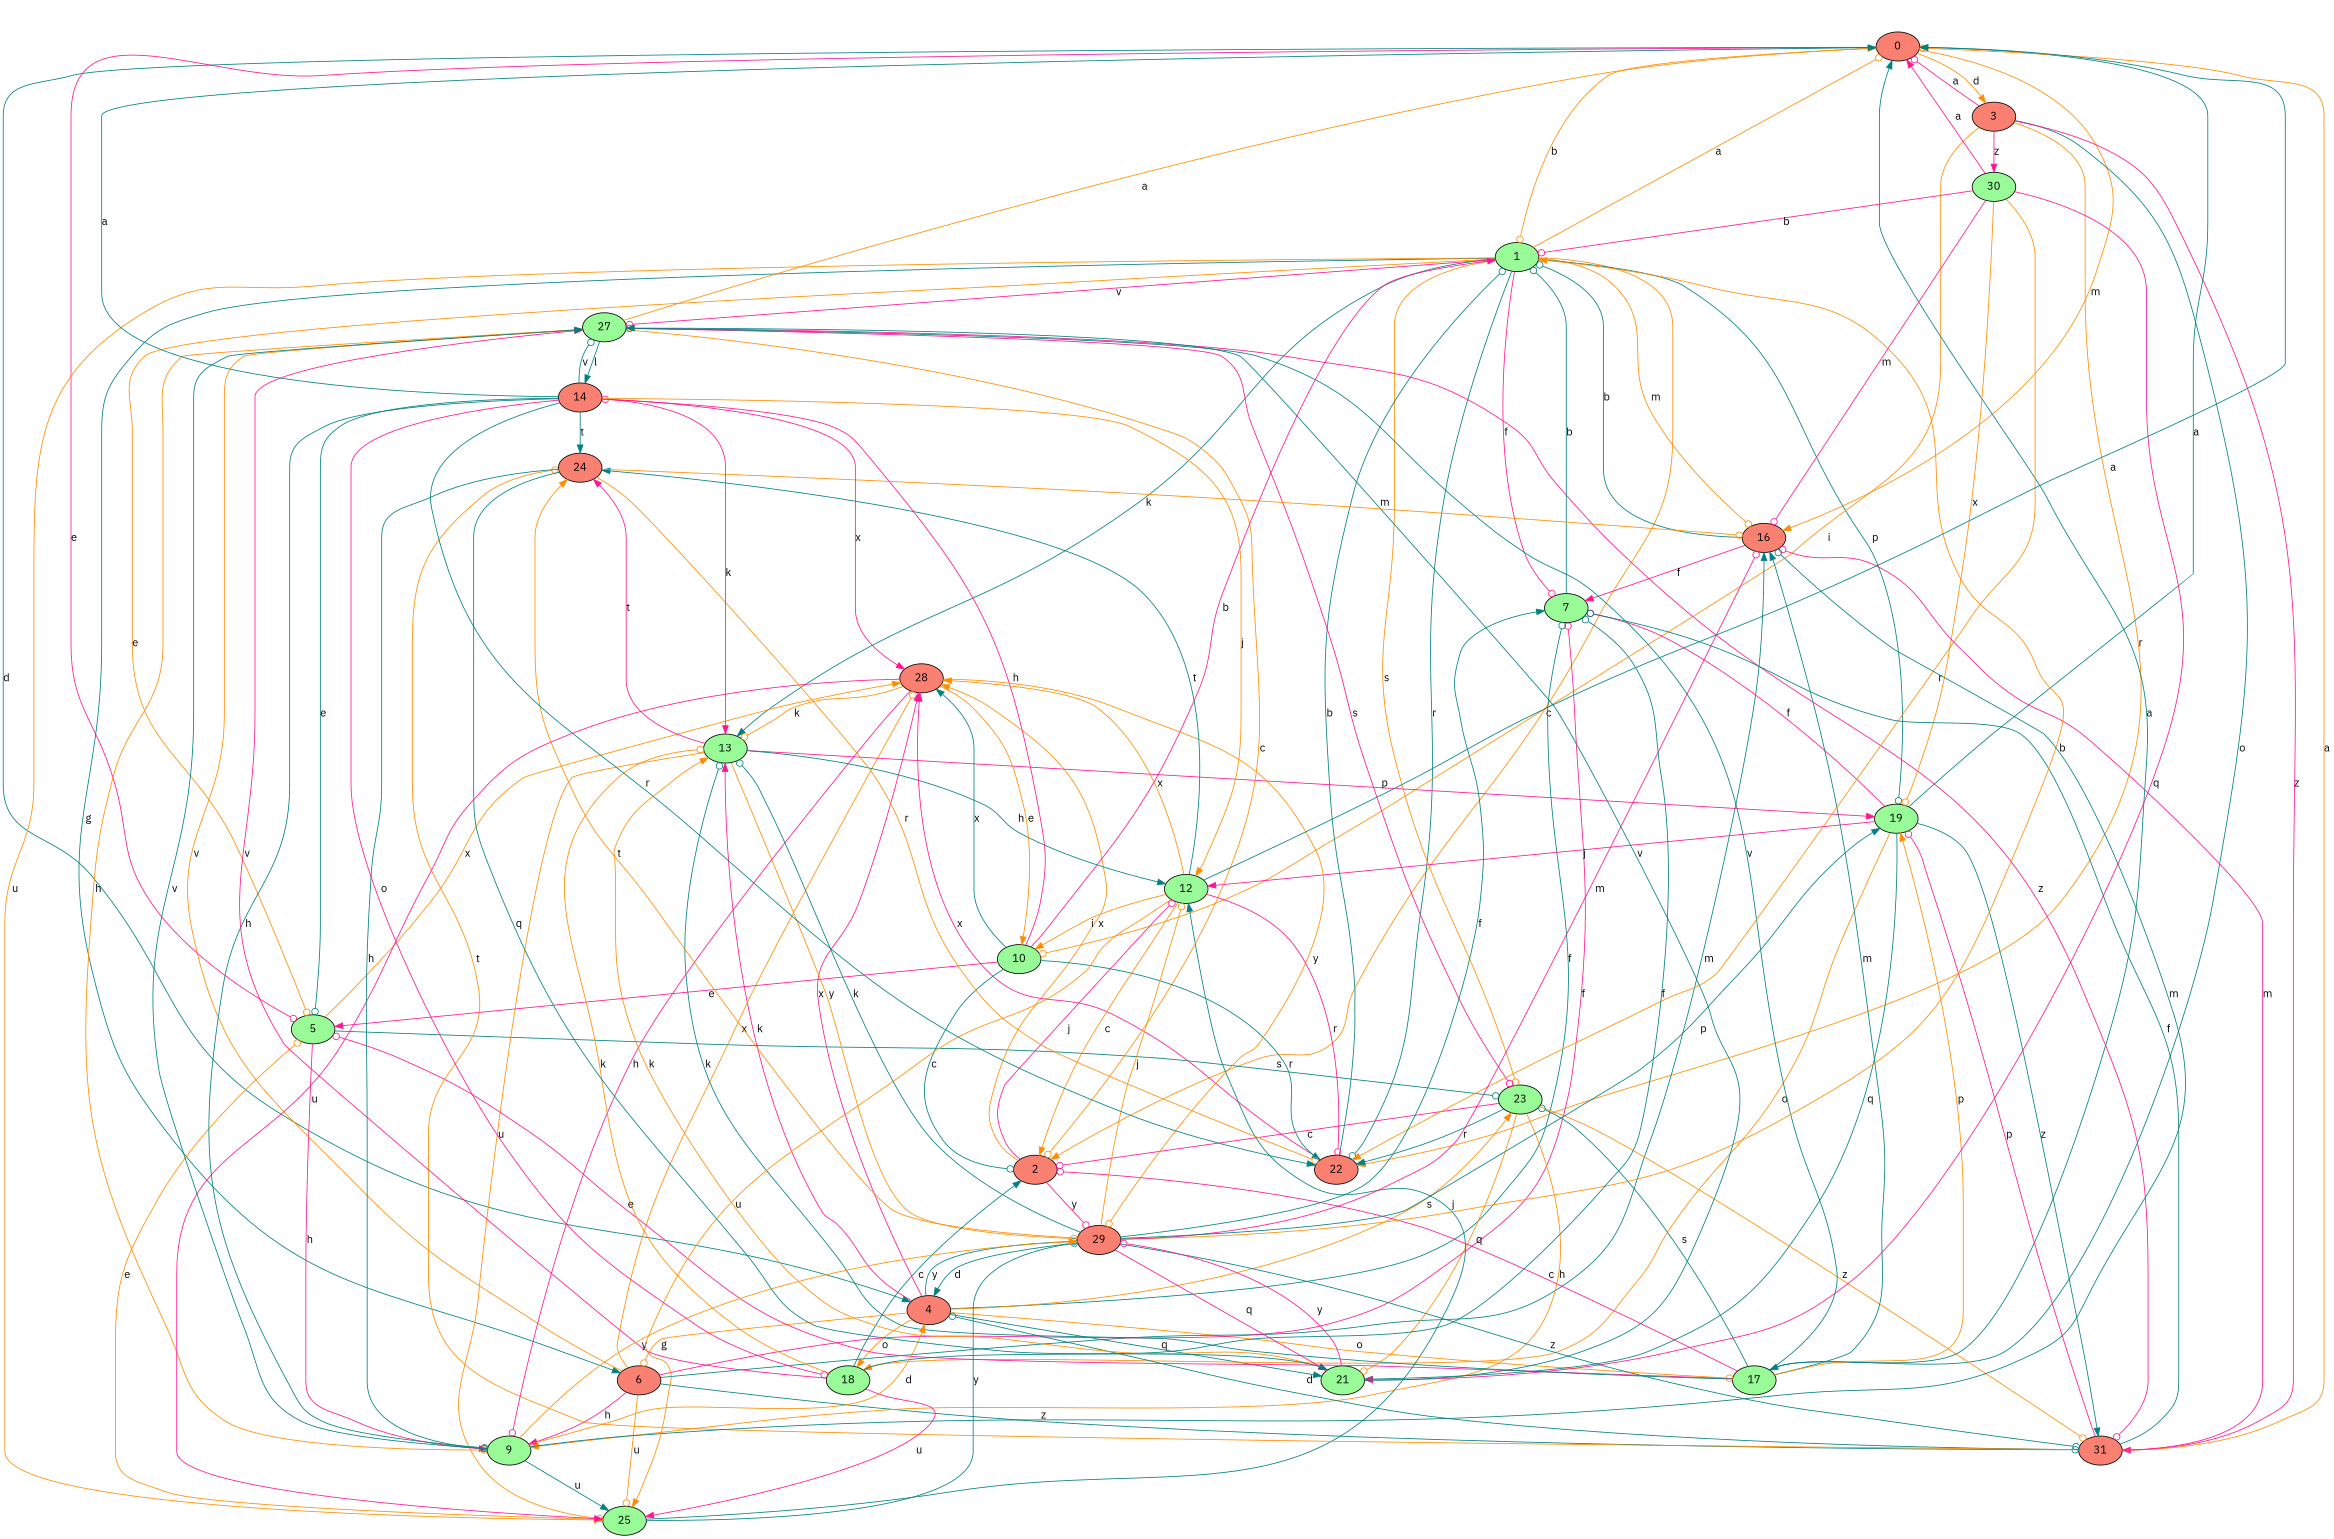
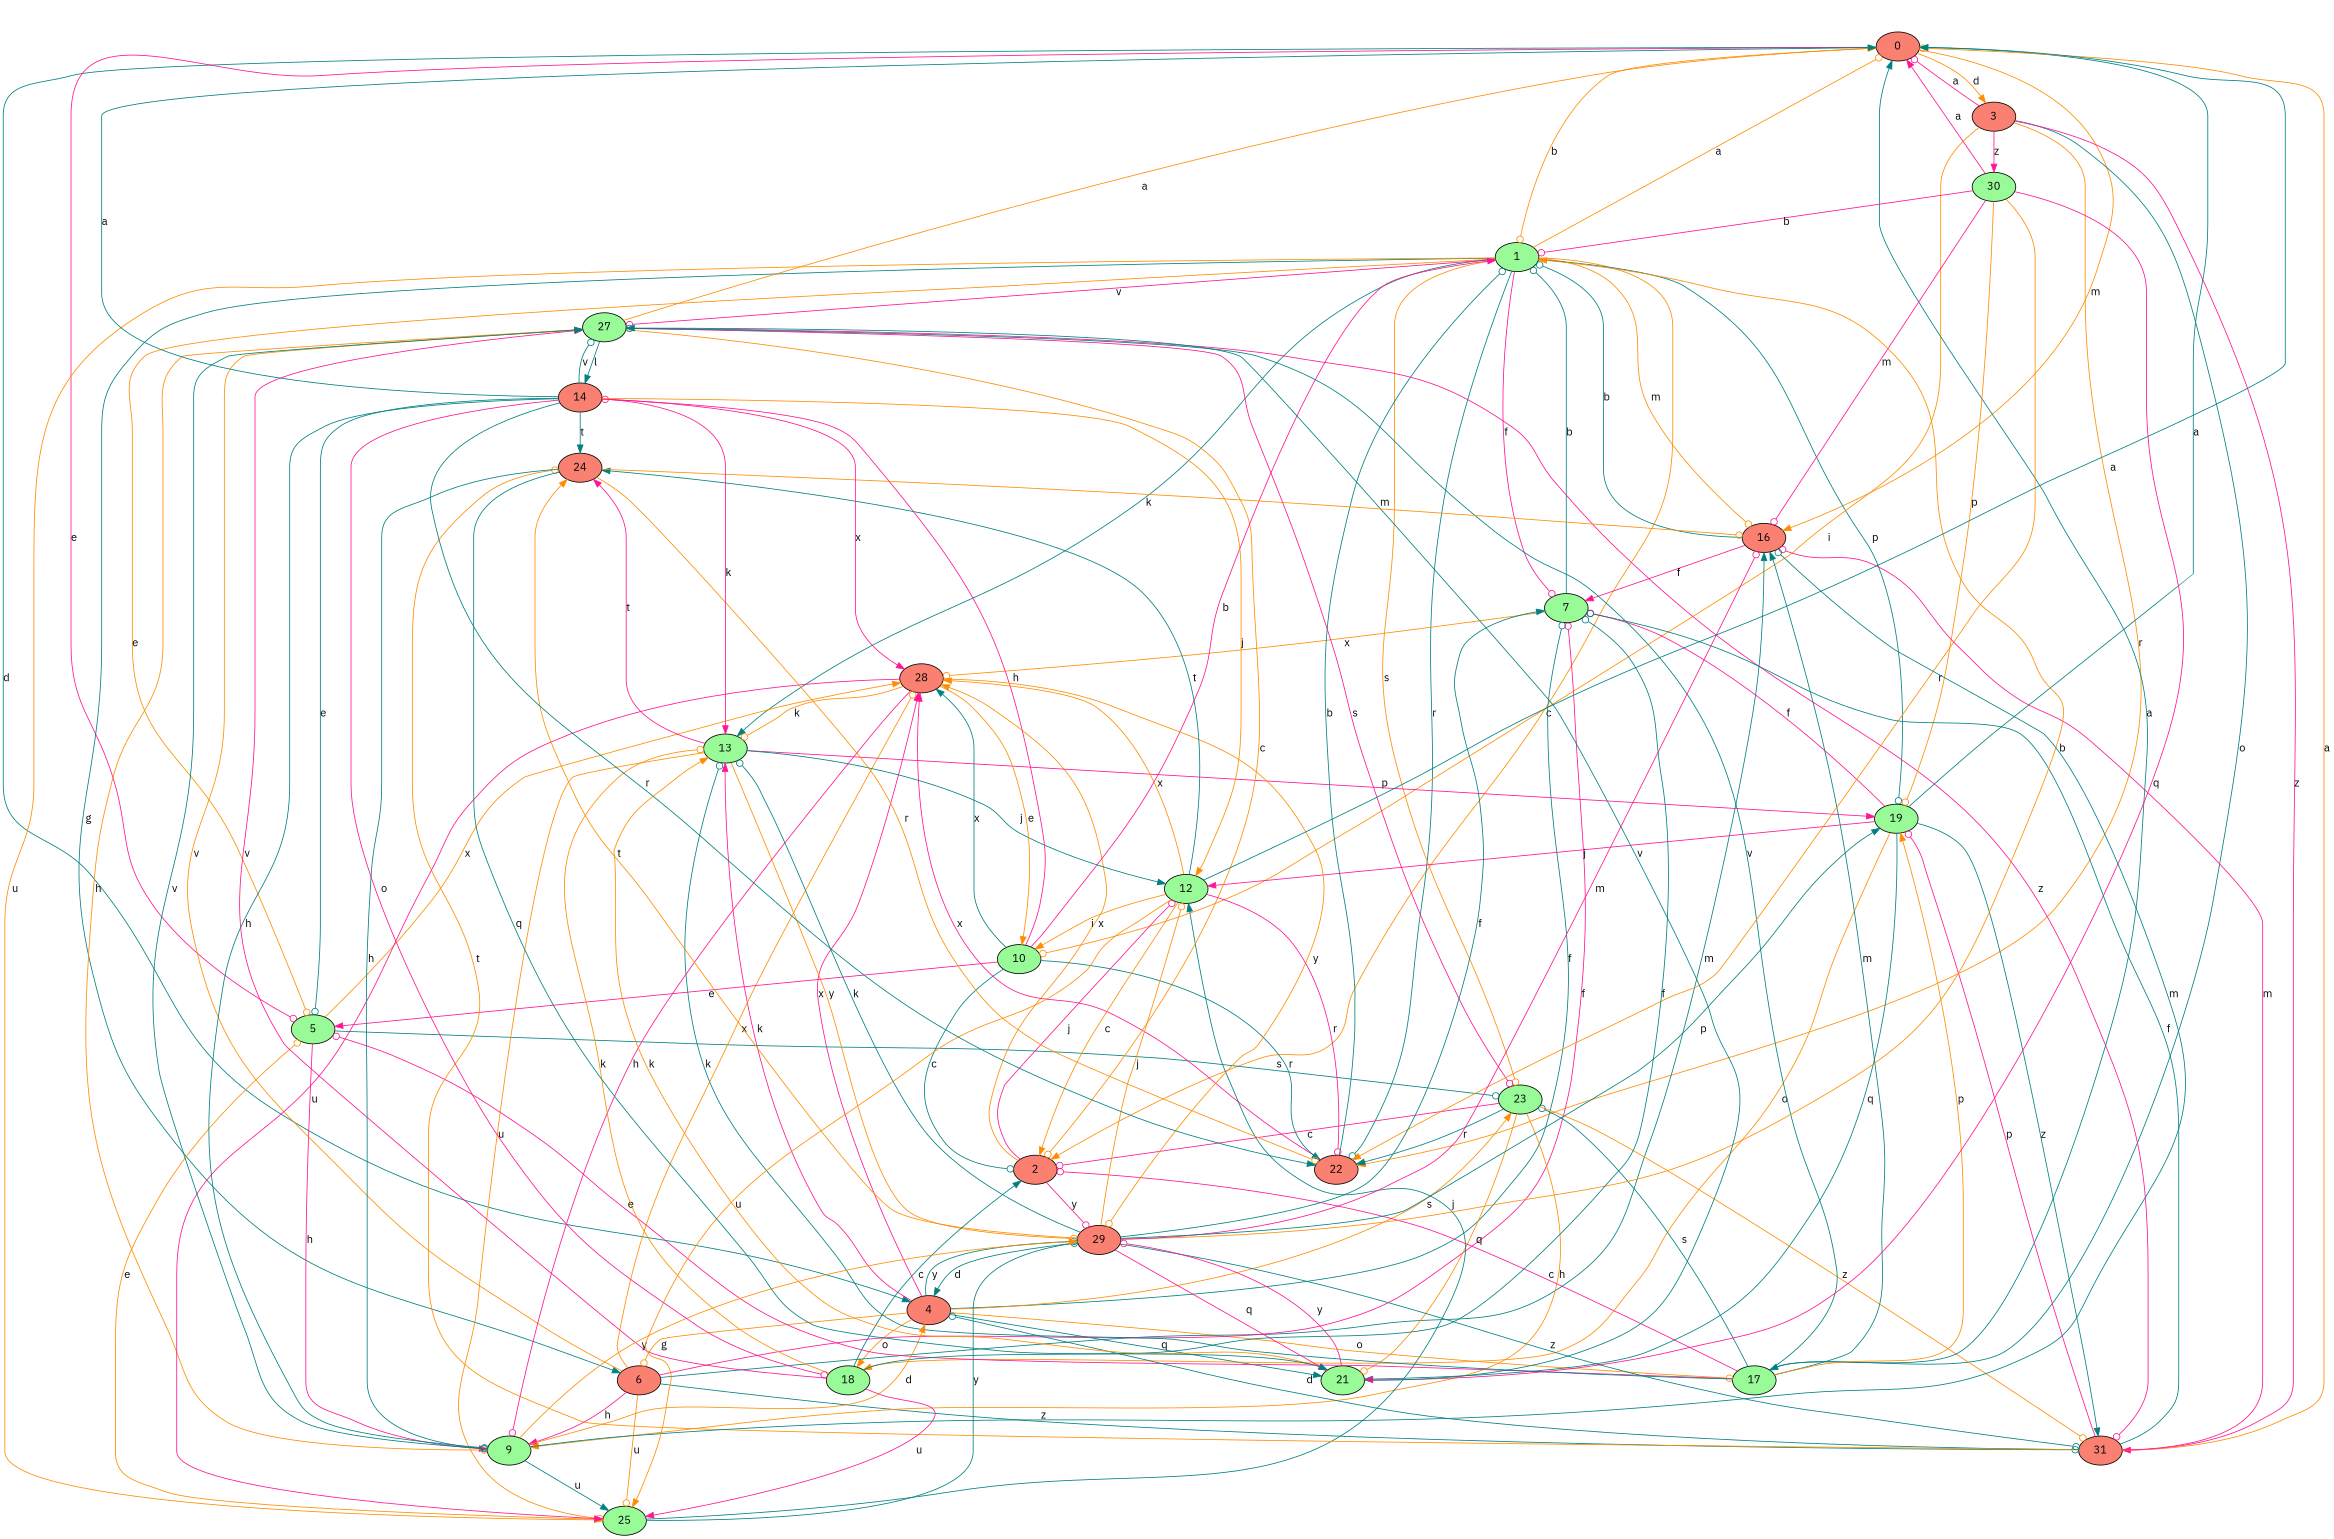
  strict digraph {
    fontname="IBM Plex Sans"
    node [fillcolor=palegreen fontname="IBM Plex Sans" style=filled]
    edge [arrowhead=normal color=teal fontname="IBM Plex Sans"]
    0 [fillcolor=salmon]
    1
    3 [fillcolor=salmon]
    4 [fillcolor=salmon]
    5
    16 [fillcolor=salmon]
    2 [fillcolor=salmon]
    7
    n9 [fillcolor=salmon label=6]
    13
    19
    22 [fillcolor=salmon]
    23
    25
    27
    10
    17
    30
    31 [fillcolor=salmon]
    28 [fillcolor=salmon]
    29 [fillcolor=salmon]
    18
    21
    9
    12
    24 [fillcolor=salmon]
    14 [fillcolor=salmon]
    0 -> 1 [arrowhead=odot color=darkorange label=b]
    0 -> 3 [color=darkorange label=d]
    0 -> 4 [label=d]
    0 -> 5 [arrowhead=odot color=deeppink label=e]
    0 -> 16 [color=darkorange label=m]
    1 -> 0 [arrowhead=odot color=darkorange label=a]
    1 -> 5 [arrowhead=odot color=darkorange label=e]
    1 -> 16 [arrowhead=odot color=darkorange label=m]
    1 -> 2 [color=darkorange label=c]
    1 -> 7 [arrowhead=odot color=deeppink label=f]
    1 -> n9 [label=g]
    1 -> 13 [label=k]
    1 -> 19 [arrowhead=odot label=p]
    1 -> 22 [arrowhead=odot label=r]
    1 -> 23 [arrowhead=odot color=darkorange label=s]
    1 -> 25 [color=darkorange label=u]
    1 -> 27 [arrowhead=odot color=deeppink label=v]
    3 -> 0 [arrowhead=odot color=deeppink label=a]
    3 -> 22 [color=darkorange label=r]
    3 -> 10 [arrowhead=odot color=darkorange label=i]
    3 -> 17 [label=o]
    3 -> 30 [color=deeppink label=z]
    3 -> 31 [color=deeppink label=z]
    4 -> 7 [arrowhead=odot label=f]
    4 -> n9 [arrowhead=odot color=darkorange label=g]
    4 -> 13 [color=deeppink label=k]
    4 -> 23 [color=darkorange label=s]
    4 -> 17 [arrowhead=odot color=darkorange label=o]
    4 -> 28 [color=deeppink label=x]
    4 -> 29 [arrowhead=odot label=y]
    4 -> 18 [color=darkorange label=o]
    4 -> 21 [label=q]
    5 -> 23 [arrowhead=odot label=s]
    5 -> 28 [color=darkorange label=x]
    5 -> 9 [color=deeppink label=h]
    16 -> 1 [arrowhead=odot label=b]
    16 -> 7 [color=deeppink label=f]
    2 -> 28 [color=darkorange label=x]
    2 -> 29 [arrowhead=odot color=deeppink label=y]
    2 -> 12 [arrowhead=odot color=deeppink label=j]
    7 -> 1 [arrowhead=odot label=b]
+   7 -> 28 [arrowhead=odot color=darkorange label=x]
    n9 -> 16 [label=m]
    n9 -> 7 [arrowhead=odot color=deeppink label=f]
    n9 -> 25 [arrowhead=odot color=darkorange label=u]
    n9 -> 27 [color=darkorange label=v]
    n9 -> 31 [arrowhead=odot label=z]
    n9 -> 28 [arrowhead=odot color=darkorange label=x]
    n9 -> 9 [color=deeppink label=h]
    13 -> 19 [color=deeppink label=p]
    13 -> 25 [arrowhead=odot color=darkorange label=u]
    13 -> 29 [arrowhead=odot color=darkorange label=y]
-   13 -> 12 [label=h]
+   13 -> 12 [label=j]
    13 -> 24 [color=deeppink label=t]
    19 -> 0 [label=a]
    19 -> 7 [arrowhead=odot color=deeppink label=f]
    19 -> 31 [label=z]
    19 -> 18 [color=darkorange label=o]
    19 -> 21 [label=q]
    19 -> 12 [color=deeppink label=j]
    22 -> 1 [arrowhead=odot label=b]
    22 -> 28 [color=deeppink label=x]
    23 -> 2 [arrowhead=odot color=deeppink label=c]
    23 -> 22 [label=r]
    23 -> 31 [arrowhead=odot color=darkorange label=z]
    23 -> 21 [arrowhead=odot color=darkorange label=q]
    23 -> 9 [color=darkorange label=h]
    25 -> 5 [arrowhead=odot color=darkorange label=e]
    25 -> 29 [arrowhead=odot label=y]
    25 -> 12 [label=j]
    27 -> 0 [color=darkorange label=a]
    27 -> 2 [arrowhead=odot color=darkorange label=c]
    27 -> 23 [arrowhead=odot color=deeppink label=s]
    27 -> 31 [arrowhead=odot color=deeppink label=z]
    27 -> 9 [arrowhead=odot color=darkorange label=h]
    27 -> 14 [label=l]
    10 -> 1 [color=deeppink label=b]
    10 -> 5 [color=deeppink label=e]
    10 -> 2 [arrowhead=odot label=c]
    10 -> 22 [label=r]
    10 -> 28 [label=x]
    10 -> 14 [arrowhead=odot color=deeppink label=h]
    17 -> 0 [label=a]
    17 -> 5 [arrowhead=odot color=deeppink label=e]
    17 -> 16 [label=m]
    17 -> 2 [arrowhead=odot color=deeppink label=c]
    17 -> 13 [arrowhead=odot label=k]
    17 -> 19 [color=darkorange label=p]
    17 -> 23 [arrowhead=odot label=s]
    17 -> 27 [arrowhead=odot label=v]
    30 -> 0 [color=deeppink label=a]
    30 -> 1 [arrowhead=odot color=deeppink label=b]
    30 -> 16 [arrowhead=odot color=deeppink label=m]
-   30 -> 19 [arrowhead=odot color=darkorange label=x]
+   30 -> 19 [arrowhead=odot color=darkorange label=p]
    30 -> 22 [color=darkorange label=r]
    30 -> 21 [color=deeppink label=q]
    31 -> 0 [arrowhead=odot color=darkorange label=a]
    31 -> 4 [arrowhead=odot label=d]
    31 -> 16 [arrowhead=odot color=deeppink label=m]
    31 -> 7 [arrowhead=odot label=f]
    31 -> 19 [arrowhead=odot color=deeppink label=p]
    31 -> 24 [arrowhead=odot color=darkorange label=t]
    28 -> 13 [arrowhead=odot color=darkorange label=k]
    28 -> 25 [color=deeppink label=u]
    28 -> 10 [color=darkorange label=e]
    28 -> 29 [arrowhead=odot color=darkorange label=y]
    28 -> 9 [arrowhead=odot color=deeppink label=h]
    29 -> 1 [color=darkorange label=b]
    29 -> 4 [label=d]
    29 -> 16 [arrowhead=odot color=deeppink label=m]
    29 -> 7 [label=f]
    29 -> 13 [arrowhead=odot label=k]
    29 -> 19 [label=p]
    29 -> 31 [arrowhead=odot label=z]
    29 -> 21 [color=deeppink label=q]
    29 -> 12 [arrowhead=odot color=darkorange label=j]
    29 -> 24 [color=darkorange label=t]
    18 -> 2 [label=c]
    18 -> 7 [arrowhead=odot label=f]
    18 -> 13 [arrowhead=odot color=darkorange label=k]
    18 -> 25 [color=deeppink label=u]
    18 -> 27 [color=deeppink label=v]
    21 -> 13 [color=darkorange label=k]
    21 -> 27 [label=v]
    21 -> 29 [arrowhead=odot color=deeppink label=y]
    9 -> 4 [color=darkorange label=d]
    9 -> 16 [arrowhead=odot label=m]
    9 -> 25 [label=u]
    9 -> 27 [label=v]
    9 -> 29 [color=darkorange label=y]
    12 -> 0 [label=a]
    12 -> 2 [color=darkorange label=c]
    12 -> 22 [arrowhead=odot color=deeppink label=r]
    12 -> 25 [color=darkorange label=u]
    12 -> 10 [color=darkorange label=i]
    12 -> 28 [color=darkorange label=x]
    12 -> 24 [label=t]
    24 -> 16 [arrowhead=odot color=darkorange label=m]
    24 -> 22 [arrowhead=odot color=darkorange label=r]
    24 -> 21 [label=q]
    24 -> 9 [arrowhead=odot label=h]
    14 -> 0 [label=a]
    14 -> 5 [arrowhead=odot label=e]
    14 -> 13 [color=deeppink label=k]
    14 -> 22 [label=r]
    14 -> 27 [arrowhead=odot label=v]
    14 -> 28 [color=deeppink label=x]
    14 -> 18 [arrowhead=odot color=deeppink label=o]
    14 -> 9 [arrowhead=odot label=h]
    14 -> 12 [color=darkorange label=j]
    14 -> 24 [label=t]
  }
